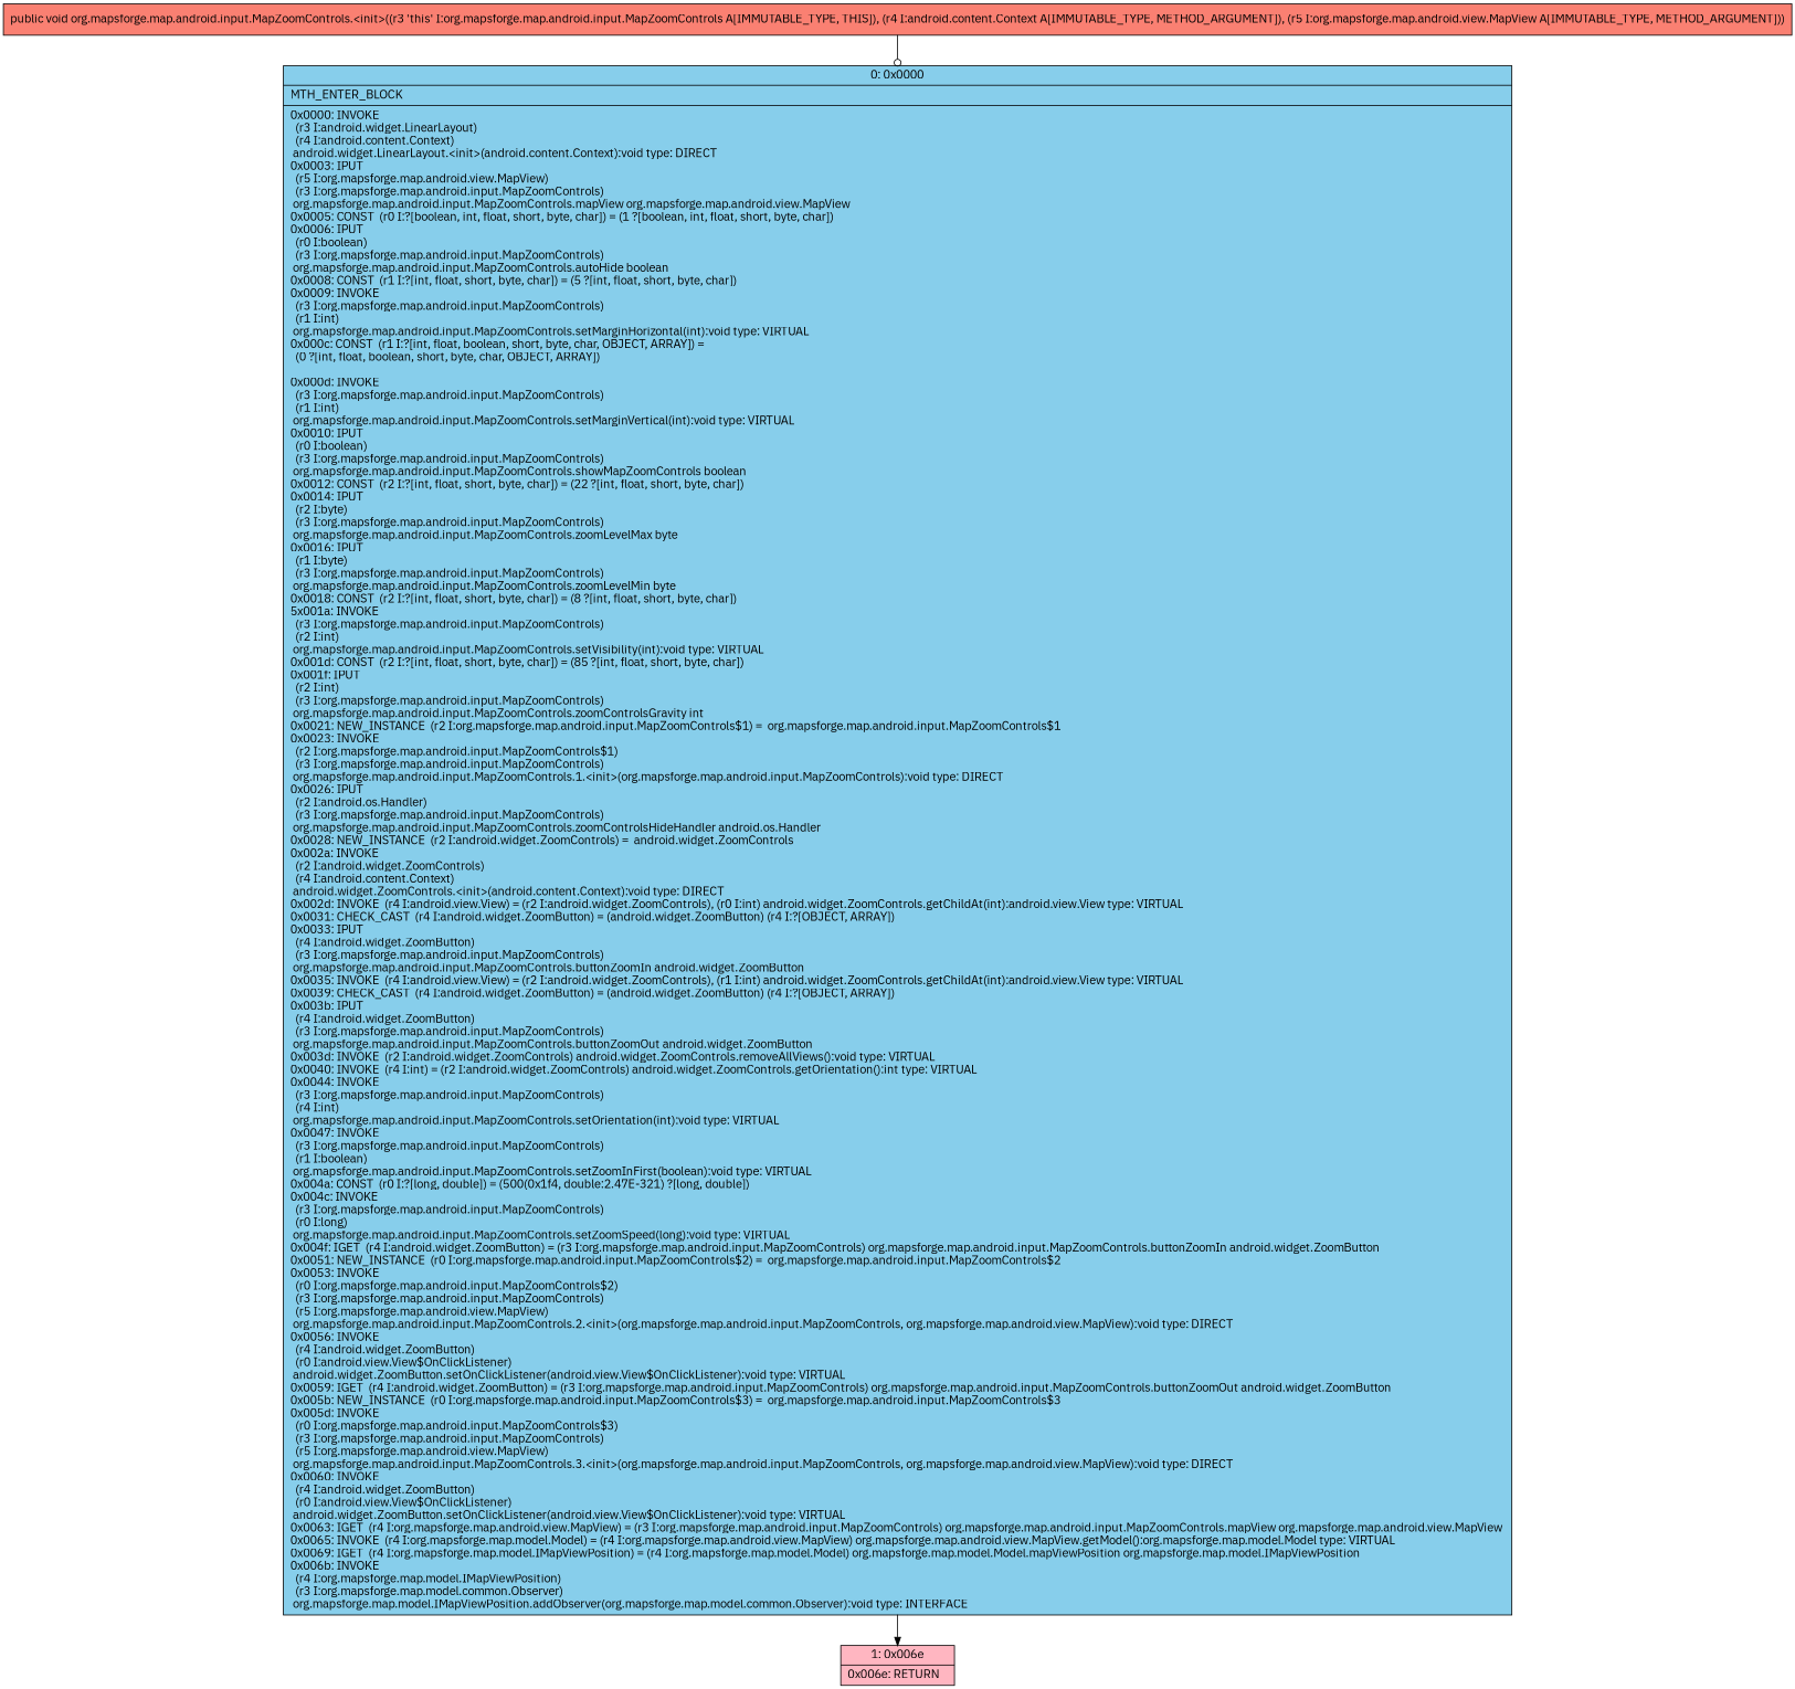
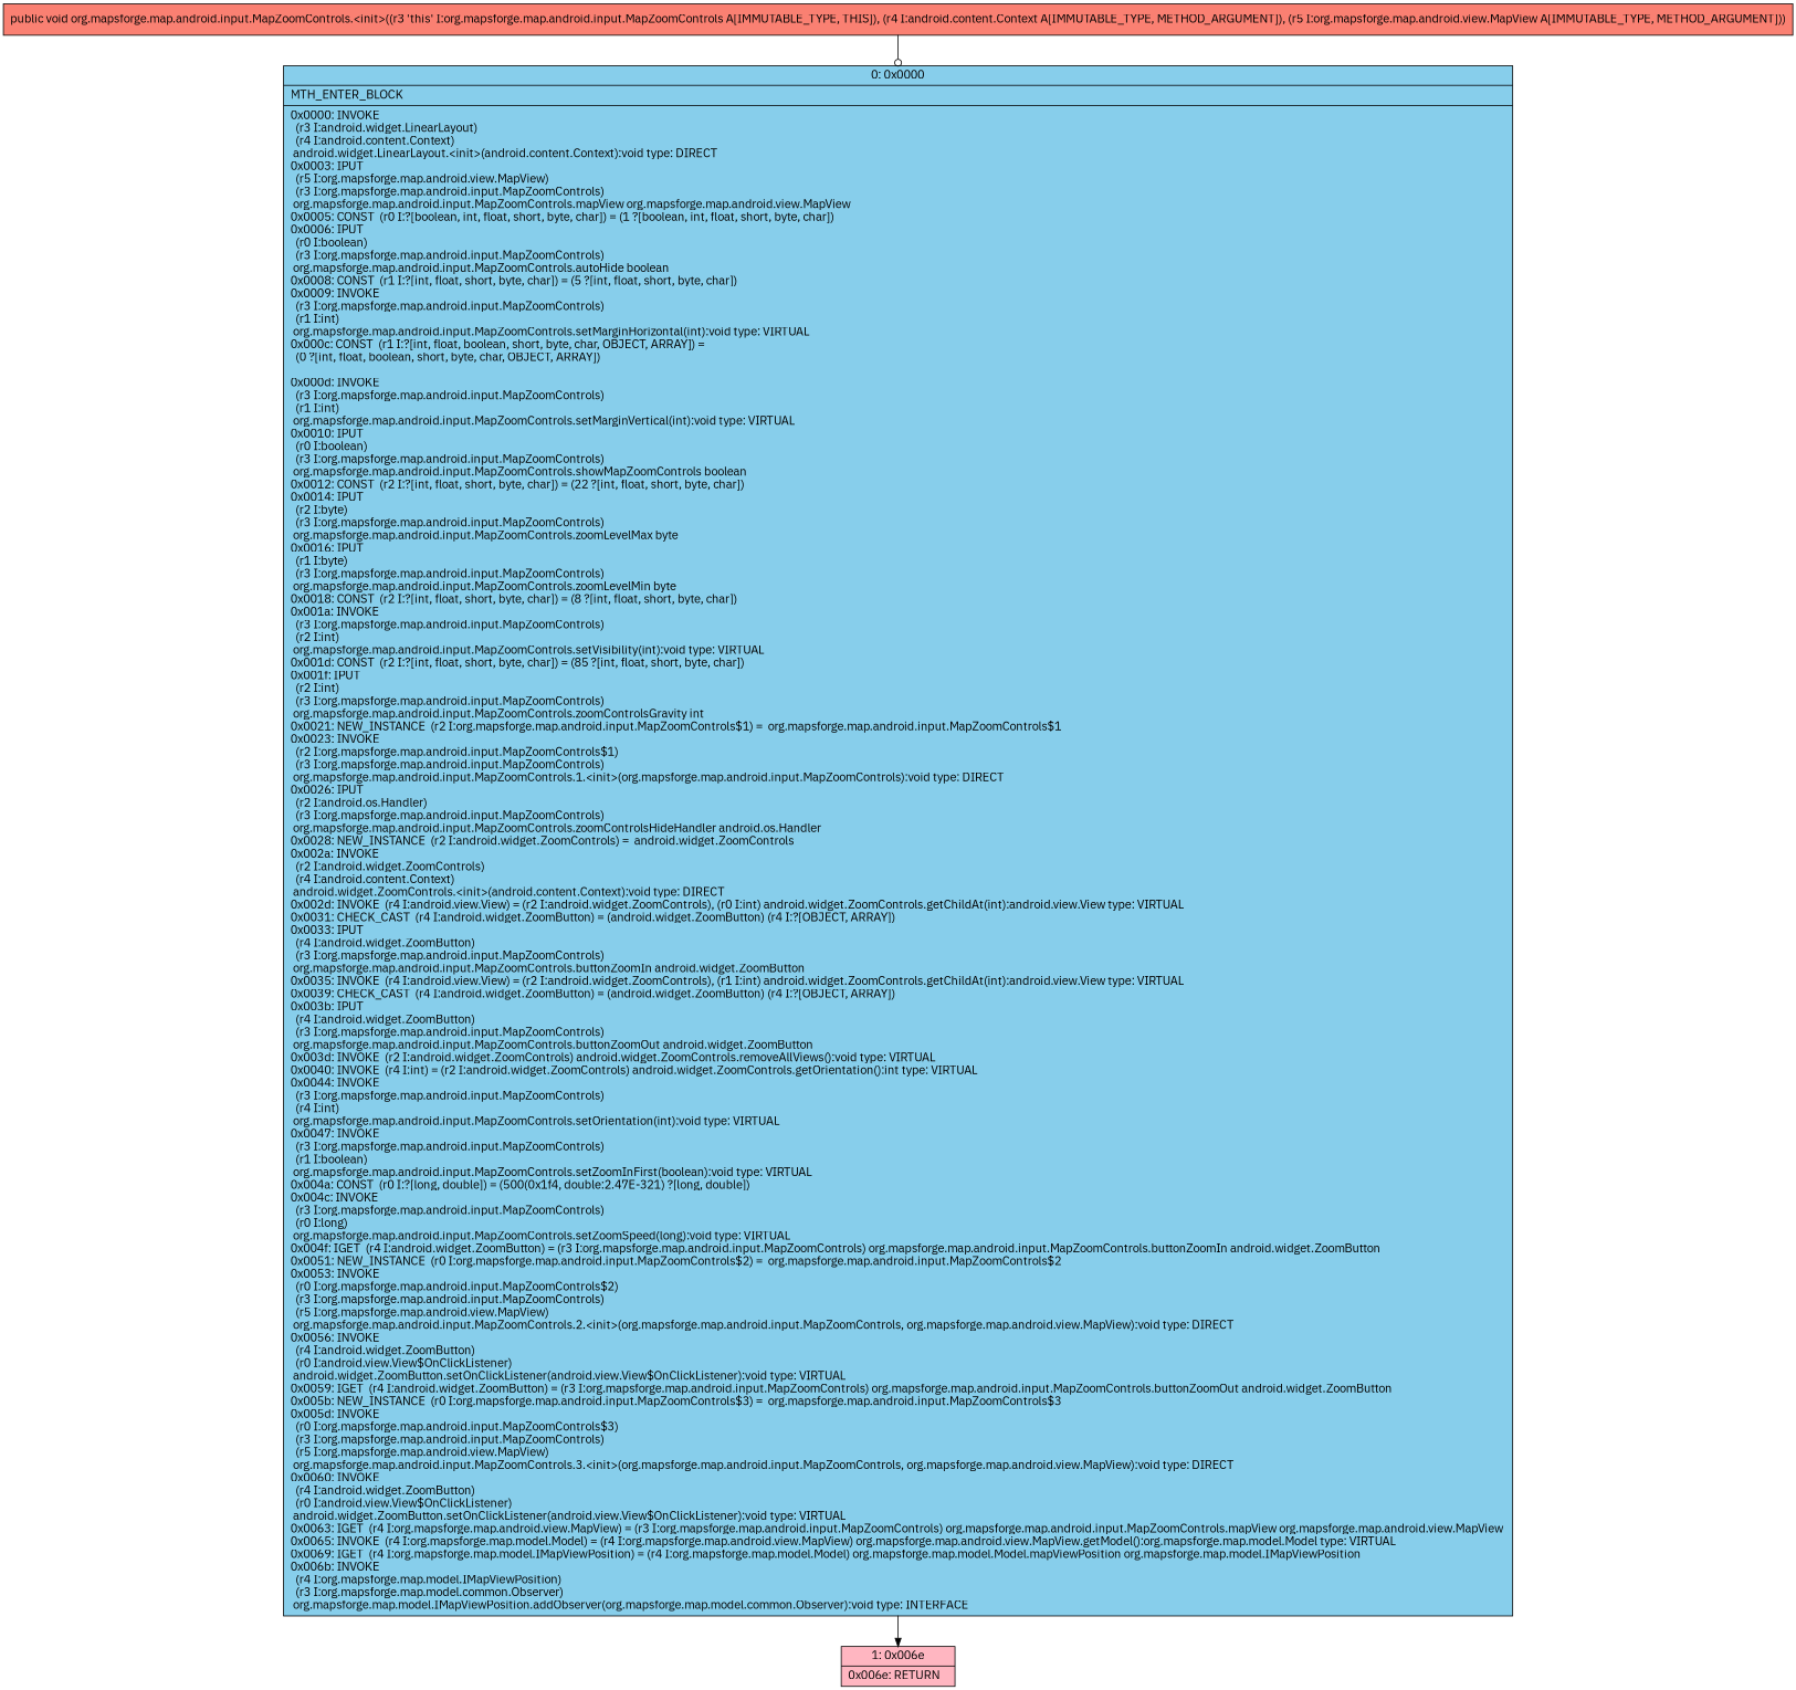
  digraph {
    fontname="IBM Plex Sans"
    node [shape=record style=filled fontname="IBM Plex Sans"]
    edge [fontname="IBM Plex Sans"]
-   n1 [label="{0\:\ 0x0000|MTH_ENTER_BLOCK\l|0x0000: INVOKE  \l  (r3 I:android.widget.LinearLayout)\l  (r4 I:android.content.Context)\l android.widget.LinearLayout.\<init\>(android.content.Context):void type: DIRECT \l0x0003: IPUT  \l  (r5 I:org.mapsforge.map.android.view.MapView)\l  (r3 I:org.mapsforge.map.android.input.MapZoomControls)\l org.mapsforge.map.android.input.MapZoomControls.mapView org.mapsforge.map.android.view.MapView \l0x0005: CONST  (r0 I:?[boolean, int, float, short, byte, char]) = (1 ?[boolean, int, float, short, byte, char]) \l0x0006: IPUT  \l  (r0 I:boolean)\l  (r3 I:org.mapsforge.map.android.input.MapZoomControls)\l org.mapsforge.map.android.input.MapZoomControls.autoHide boolean \l0x0008: CONST  (r1 I:?[int, float, short, byte, char]) = (5 ?[int, float, short, byte, char]) \l0x0009: INVOKE  \l  (r3 I:org.mapsforge.map.android.input.MapZoomControls)\l  (r1 I:int)\l org.mapsforge.map.android.input.MapZoomControls.setMarginHorizontal(int):void type: VIRTUAL \l0x000c: CONST  (r1 I:?[int, float, boolean, short, byte, char, OBJECT, ARRAY]) = \l  (0 ?[int, float, boolean, short, byte, char, OBJECT, ARRAY])\l \l0x000d: INVOKE  \l  (r3 I:org.mapsforge.map.android.input.MapZoomControls)\l  (r1 I:int)\l org.mapsforge.map.android.input.MapZoomControls.setMarginVertical(int):void type: VIRTUAL \l0x0010: IPUT  \l  (r0 I:boolean)\l  (r3 I:org.mapsforge.map.android.input.MapZoomControls)\l org.mapsforge.map.android.input.MapZoomControls.showMapZoomControls boolean \l0x0012: CONST  (r2 I:?[int, float, short, byte, char]) = (22 ?[int, float, short, byte, char]) \l0x0014: IPUT  \l  (r2 I:byte)\l  (r3 I:org.mapsforge.map.android.input.MapZoomControls)\l org.mapsforge.map.android.input.MapZoomControls.zoomLevelMax byte \l0x0016: IPUT  \l  (r1 I:byte)\l  (r3 I:org.mapsforge.map.android.input.MapZoomControls)\l org.mapsforge.map.android.input.MapZoomControls.zoomLevelMin byte \l0x0018: CONST  (r2 I:?[int, float, short, byte, char]) = (8 ?[int, float, short, byte, char]) \l5x001a: INVOKE  \l  (r3 I:org.mapsforge.map.android.input.MapZoomControls)\l  (r2 I:int)\l org.mapsforge.map.android.input.MapZoomControls.setVisibility(int):void type: VIRTUAL \l0x001d: CONST  (r2 I:?[int, float, short, byte, char]) = (85 ?[int, float, short, byte, char]) \l0x001f: IPUT  \l  (r2 I:int)\l  (r3 I:org.mapsforge.map.android.input.MapZoomControls)\l org.mapsforge.map.android.input.MapZoomControls.zoomControlsGravity int \l0x0021: NEW_INSTANCE  (r2 I:org.mapsforge.map.android.input.MapZoomControls$1) =  org.mapsforge.map.android.input.MapZoomControls$1 \l0x0023: INVOKE  \l  (r2 I:org.mapsforge.map.android.input.MapZoomControls$1)\l  (r3 I:org.mapsforge.map.android.input.MapZoomControls)\l org.mapsforge.map.android.input.MapZoomControls.1.\<init\>(org.mapsforge.map.android.input.MapZoomControls):void type: DIRECT \l0x0026: IPUT  \l  (r2 I:android.os.Handler)\l  (r3 I:org.mapsforge.map.android.input.MapZoomControls)\l org.mapsforge.map.android.input.MapZoomControls.zoomControlsHideHandler android.os.Handler \l0x0028: NEW_INSTANCE  (r2 I:android.widget.ZoomControls) =  android.widget.ZoomControls \l0x002a: INVOKE  \l  (r2 I:android.widget.ZoomControls)\l  (r4 I:android.content.Context)\l android.widget.ZoomControls.\<init\>(android.content.Context):void type: DIRECT \l0x002d: INVOKE  (r4 I:android.view.View) = (r2 I:android.widget.ZoomControls), (r0 I:int) android.widget.ZoomControls.getChildAt(int):android.view.View type: VIRTUAL \l0x0031: CHECK_CAST  (r4 I:android.widget.ZoomButton) = (android.widget.ZoomButton) (r4 I:?[OBJECT, ARRAY]) \l0x0033: IPUT  \l  (r4 I:android.widget.ZoomButton)\l  (r3 I:org.mapsforge.map.android.input.MapZoomControls)\l org.mapsforge.map.android.input.MapZoomControls.buttonZoomIn android.widget.ZoomButton \l0x0035: INVOKE  (r4 I:android.view.View) = (r2 I:android.widget.ZoomControls), (r1 I:int) android.widget.ZoomControls.getChildAt(int):android.view.View type: VIRTUAL \l0x0039: CHECK_CAST  (r4 I:android.widget.ZoomButton) = (android.widget.ZoomButton) (r4 I:?[OBJECT, ARRAY]) \l0x003b: IPUT  \l  (r4 I:android.widget.ZoomButton)\l  (r3 I:org.mapsforge.map.android.input.MapZoomControls)\l org.mapsforge.map.android.input.MapZoomControls.buttonZoomOut android.widget.ZoomButton \l0x003d: INVOKE  (r2 I:android.widget.ZoomControls) android.widget.ZoomControls.removeAllViews():void type: VIRTUAL \l0x0040: INVOKE  (r4 I:int) = (r2 I:android.widget.ZoomControls) android.widget.ZoomControls.getOrientation():int type: VIRTUAL \l0x0044: INVOKE  \l  (r3 I:org.mapsforge.map.android.input.MapZoomControls)\l  (r4 I:int)\l org.mapsforge.map.android.input.MapZoomControls.setOrientation(int):void type: VIRTUAL \l0x0047: INVOKE  \l  (r3 I:org.mapsforge.map.android.input.MapZoomControls)\l  (r1 I:boolean)\l org.mapsforge.map.android.input.MapZoomControls.setZoomInFirst(boolean):void type: VIRTUAL \l0x004a: CONST  (r0 I:?[long, double]) = (500(0x1f4, double:2.47E\-321) ?[long, double]) \l0x004c: INVOKE  \l  (r3 I:org.mapsforge.map.android.input.MapZoomControls)\l  (r0 I:long)\l org.mapsforge.map.android.input.MapZoomControls.setZoomSpeed(long):void type: VIRTUAL \l0x004f: IGET  (r4 I:android.widget.ZoomButton) = (r3 I:org.mapsforge.map.android.input.MapZoomControls) org.mapsforge.map.android.input.MapZoomControls.buttonZoomIn android.widget.ZoomButton \l0x0051: NEW_INSTANCE  (r0 I:org.mapsforge.map.android.input.MapZoomControls$2) =  org.mapsforge.map.android.input.MapZoomControls$2 \l0x0053: INVOKE  \l  (r0 I:org.mapsforge.map.android.input.MapZoomControls$2)\l  (r3 I:org.mapsforge.map.android.input.MapZoomControls)\l  (r5 I:org.mapsforge.map.android.view.MapView)\l org.mapsforge.map.android.input.MapZoomControls.2.\<init\>(org.mapsforge.map.android.input.MapZoomControls, org.mapsforge.map.android.view.MapView):void type: DIRECT \l0x0056: INVOKE  \l  (r4 I:android.widget.ZoomButton)\l  (r0 I:android.view.View$OnClickListener)\l android.widget.ZoomButton.setOnClickListener(android.view.View$OnClickListener):void type: VIRTUAL \l0x0059: IGET  (r4 I:android.widget.ZoomButton) = (r3 I:org.mapsforge.map.android.input.MapZoomControls) org.mapsforge.map.android.input.MapZoomControls.buttonZoomOut android.widget.ZoomButton \l0x005b: NEW_INSTANCE  (r0 I:org.mapsforge.map.android.input.MapZoomControls$3) =  org.mapsforge.map.android.input.MapZoomControls$3 \l0x005d: INVOKE  \l  (r0 I:org.mapsforge.map.android.input.MapZoomControls$3)\l  (r3 I:org.mapsforge.map.android.input.MapZoomControls)\l  (r5 I:org.mapsforge.map.android.view.MapView)\l org.mapsforge.map.android.input.MapZoomControls.3.\<init\>(org.mapsforge.map.android.input.MapZoomControls, org.mapsforge.map.android.view.MapView):void type: DIRECT \l0x0060: INVOKE  \l  (r4 I:android.widget.ZoomButton)\l  (r0 I:android.view.View$OnClickListener)\l android.widget.ZoomButton.setOnClickListener(android.view.View$OnClickListener):void type: VIRTUAL \l0x0063: IGET  (r4 I:org.mapsforge.map.android.view.MapView) = (r3 I:org.mapsforge.map.android.input.MapZoomControls) org.mapsforge.map.android.input.MapZoomControls.mapView org.mapsforge.map.android.view.MapView \l0x0065: INVOKE  (r4 I:org.mapsforge.map.model.Model) = (r4 I:org.mapsforge.map.android.view.MapView) org.mapsforge.map.android.view.MapView.getModel():org.mapsforge.map.model.Model type: VIRTUAL \l0x0069: IGET  (r4 I:org.mapsforge.map.model.IMapViewPosition) = (r4 I:org.mapsforge.map.model.Model) org.mapsforge.map.model.Model.mapViewPosition org.mapsforge.map.model.IMapViewPosition \l0x006b: INVOKE  \l  (r4 I:org.mapsforge.map.model.IMapViewPosition)\l  (r3 I:org.mapsforge.map.model.common.Observer)\l org.mapsforge.map.model.IMapViewPosition.addObserver(org.mapsforge.map.model.common.Observer):void type: INTERFACE \l}" fillcolor=skyblue]
+   n1 [label="{0\:\ 0x0000|MTH_ENTER_BLOCK\l|0x0000: INVOKE  \l  (r3 I:android.widget.LinearLayout)\l  (r4 I:android.content.Context)\l android.widget.LinearLayout.\<init\>(android.content.Context):void type: DIRECT \l0x0003: IPUT  \l  (r5 I:org.mapsforge.map.android.view.MapView)\l  (r3 I:org.mapsforge.map.android.input.MapZoomControls)\l org.mapsforge.map.android.input.MapZoomControls.mapView org.mapsforge.map.android.view.MapView \l0x0005: CONST  (r0 I:?[boolean, int, float, short, byte, char]) = (1 ?[boolean, int, float, short, byte, char]) \l0x0006: IPUT  \l  (r0 I:boolean)\l  (r3 I:org.mapsforge.map.android.input.MapZoomControls)\l org.mapsforge.map.android.input.MapZoomControls.autoHide boolean \l0x0008: CONST  (r1 I:?[int, float, short, byte, char]) = (5 ?[int, float, short, byte, char]) \l0x0009: INVOKE  \l  (r3 I:org.mapsforge.map.android.input.MapZoomControls)\l  (r1 I:int)\l org.mapsforge.map.android.input.MapZoomControls.setMarginHorizontal(int):void type: VIRTUAL \l0x000c: CONST  (r1 I:?[int, float, boolean, short, byte, char, OBJECT, ARRAY]) = \l  (0 ?[int, float, boolean, short, byte, char, OBJECT, ARRAY])\l \l0x000d: INVOKE  \l  (r3 I:org.mapsforge.map.android.input.MapZoomControls)\l  (r1 I:int)\l org.mapsforge.map.android.input.MapZoomControls.setMarginVertical(int):void type: VIRTUAL \l0x0010: IPUT  \l  (r0 I:boolean)\l  (r3 I:org.mapsforge.map.android.input.MapZoomControls)\l org.mapsforge.map.android.input.MapZoomControls.showMapZoomControls boolean \l0x0012: CONST  (r2 I:?[int, float, short, byte, char]) = (22 ?[int, float, short, byte, char]) \l0x0014: IPUT  \l  (r2 I:byte)\l  (r3 I:org.mapsforge.map.android.input.MapZoomControls)\l org.mapsforge.map.android.input.MapZoomControls.zoomLevelMax byte \l0x0016: IPUT  \l  (r1 I:byte)\l  (r3 I:org.mapsforge.map.android.input.MapZoomControls)\l org.mapsforge.map.android.input.MapZoomControls.zoomLevelMin byte \l0x0018: CONST  (r2 I:?[int, float, short, byte, char]) = (8 ?[int, float, short, byte, char]) \l0x001a: INVOKE  \l  (r3 I:org.mapsforge.map.android.input.MapZoomControls)\l  (r2 I:int)\l org.mapsforge.map.android.input.MapZoomControls.setVisibility(int):void type: VIRTUAL \l0x001d: CONST  (r2 I:?[int, float, short, byte, char]) = (85 ?[int, float, short, byte, char]) \l0x001f: IPUT  \l  (r2 I:int)\l  (r3 I:org.mapsforge.map.android.input.MapZoomControls)\l org.mapsforge.map.android.input.MapZoomControls.zoomControlsGravity int \l0x0021: NEW_INSTANCE  (r2 I:org.mapsforge.map.android.input.MapZoomControls$1) =  org.mapsforge.map.android.input.MapZoomControls$1 \l0x0023: INVOKE  \l  (r2 I:org.mapsforge.map.android.input.MapZoomControls$1)\l  (r3 I:org.mapsforge.map.android.input.MapZoomControls)\l org.mapsforge.map.android.input.MapZoomControls.1.\<init\>(org.mapsforge.map.android.input.MapZoomControls):void type: DIRECT \l0x0026: IPUT  \l  (r2 I:android.os.Handler)\l  (r3 I:org.mapsforge.map.android.input.MapZoomControls)\l org.mapsforge.map.android.input.MapZoomControls.zoomControlsHideHandler android.os.Handler \l0x0028: NEW_INSTANCE  (r2 I:android.widget.ZoomControls) =  android.widget.ZoomControls \l0x002a: INVOKE  \l  (r2 I:android.widget.ZoomControls)\l  (r4 I:android.content.Context)\l android.widget.ZoomControls.\<init\>(android.content.Context):void type: DIRECT \l0x002d: INVOKE  (r4 I:android.view.View) = (r2 I:android.widget.ZoomControls), (r0 I:int) android.widget.ZoomControls.getChildAt(int):android.view.View type: VIRTUAL \l0x0031: CHECK_CAST  (r4 I:android.widget.ZoomButton) = (android.widget.ZoomButton) (r4 I:?[OBJECT, ARRAY]) \l0x0033: IPUT  \l  (r4 I:android.widget.ZoomButton)\l  (r3 I:org.mapsforge.map.android.input.MapZoomControls)\l org.mapsforge.map.android.input.MapZoomControls.buttonZoomIn android.widget.ZoomButton \l0x0035: INVOKE  (r4 I:android.view.View) = (r2 I:android.widget.ZoomControls), (r1 I:int) android.widget.ZoomControls.getChildAt(int):android.view.View type: VIRTUAL \l0x0039: CHECK_CAST  (r4 I:android.widget.ZoomButton) = (android.widget.ZoomButton) (r4 I:?[OBJECT, ARRAY]) \l0x003b: IPUT  \l  (r4 I:android.widget.ZoomButton)\l  (r3 I:org.mapsforge.map.android.input.MapZoomControls)\l org.mapsforge.map.android.input.MapZoomControls.buttonZoomOut android.widget.ZoomButton \l0x003d: INVOKE  (r2 I:android.widget.ZoomControls) android.widget.ZoomControls.removeAllViews():void type: VIRTUAL \l0x0040: INVOKE  (r4 I:int) = (r2 I:android.widget.ZoomControls) android.widget.ZoomControls.getOrientation():int type: VIRTUAL \l0x0044: INVOKE  \l  (r3 I:org.mapsforge.map.android.input.MapZoomControls)\l  (r4 I:int)\l org.mapsforge.map.android.input.MapZoomControls.setOrientation(int):void type: VIRTUAL \l0x0047: INVOKE  \l  (r3 I:org.mapsforge.map.android.input.MapZoomControls)\l  (r1 I:boolean)\l org.mapsforge.map.android.input.MapZoomControls.setZoomInFirst(boolean):void type: VIRTUAL \l0x004a: CONST  (r0 I:?[long, double]) = (500(0x1f4, double:2.47E\-321) ?[long, double]) \l0x004c: INVOKE  \l  (r3 I:org.mapsforge.map.android.input.MapZoomControls)\l  (r0 I:long)\l org.mapsforge.map.android.input.MapZoomControls.setZoomSpeed(long):void type: VIRTUAL \l0x004f: IGET  (r4 I:android.widget.ZoomButton) = (r3 I:org.mapsforge.map.android.input.MapZoomControls) org.mapsforge.map.android.input.MapZoomControls.buttonZoomIn android.widget.ZoomButton \l0x0051: NEW_INSTANCE  (r0 I:org.mapsforge.map.android.input.MapZoomControls$2) =  org.mapsforge.map.android.input.MapZoomControls$2 \l0x0053: INVOKE  \l  (r0 I:org.mapsforge.map.android.input.MapZoomControls$2)\l  (r3 I:org.mapsforge.map.android.input.MapZoomControls)\l  (r5 I:org.mapsforge.map.android.view.MapView)\l org.mapsforge.map.android.input.MapZoomControls.2.\<init\>(org.mapsforge.map.android.input.MapZoomControls, org.mapsforge.map.android.view.MapView):void type: DIRECT \l0x0056: INVOKE  \l  (r4 I:android.widget.ZoomButton)\l  (r0 I:android.view.View$OnClickListener)\l android.widget.ZoomButton.setOnClickListener(android.view.View$OnClickListener):void type: VIRTUAL \l0x0059: IGET  (r4 I:android.widget.ZoomButton) = (r3 I:org.mapsforge.map.android.input.MapZoomControls) org.mapsforge.map.android.input.MapZoomControls.buttonZoomOut android.widget.ZoomButton \l0x005b: NEW_INSTANCE  (r0 I:org.mapsforge.map.android.input.MapZoomControls$3) =  org.mapsforge.map.android.input.MapZoomControls$3 \l0x005d: INVOKE  \l  (r0 I:org.mapsforge.map.android.input.MapZoomControls$3)\l  (r3 I:org.mapsforge.map.android.input.MapZoomControls)\l  (r5 I:org.mapsforge.map.android.view.MapView)\l org.mapsforge.map.android.input.MapZoomControls.3.\<init\>(org.mapsforge.map.android.input.MapZoomControls, org.mapsforge.map.android.view.MapView):void type: DIRECT \l0x0060: INVOKE  \l  (r4 I:android.widget.ZoomButton)\l  (r0 I:android.view.View$OnClickListener)\l android.widget.ZoomButton.setOnClickListener(android.view.View$OnClickListener):void type: VIRTUAL \l0x0063: IGET  (r4 I:org.mapsforge.map.android.view.MapView) = (r3 I:org.mapsforge.map.android.input.MapZoomControls) org.mapsforge.map.android.input.MapZoomControls.mapView org.mapsforge.map.android.view.MapView \l0x0065: INVOKE  (r4 I:org.mapsforge.map.model.Model) = (r4 I:org.mapsforge.map.android.view.MapView) org.mapsforge.map.android.view.MapView.getModel():org.mapsforge.map.model.Model type: VIRTUAL \l0x0069: IGET  (r4 I:org.mapsforge.map.model.IMapViewPosition) = (r4 I:org.mapsforge.map.model.Model) org.mapsforge.map.model.Model.mapViewPosition org.mapsforge.map.model.IMapViewPosition \l0x006b: INVOKE  \l  (r4 I:org.mapsforge.map.model.IMapViewPosition)\l  (r3 I:org.mapsforge.map.model.common.Observer)\l org.mapsforge.map.model.IMapViewPosition.addObserver(org.mapsforge.map.model.common.Observer):void type: INTERFACE \l}" fillcolor=skyblue]
    n2 [label="{1\:\ 0x006e|0x006e: RETURN   \l}" fillcolor=lightpink]
    n3 [label="{public void org.mapsforge.map.android.input.MapZoomControls.\<init\>((r3 'this' I:org.mapsforge.map.android.input.MapZoomControls A[IMMUTABLE_TYPE, THIS]), (r4 I:android.content.Context A[IMMUTABLE_TYPE, METHOD_ARGUMENT]), (r5 I:org.mapsforge.map.android.view.MapView A[IMMUTABLE_TYPE, METHOD_ARGUMENT])) }" fillcolor=salmon]
    n1 -> n2 [arrowhead=normal]
    n3 -> n1 [arrowhead=odot]
  }
